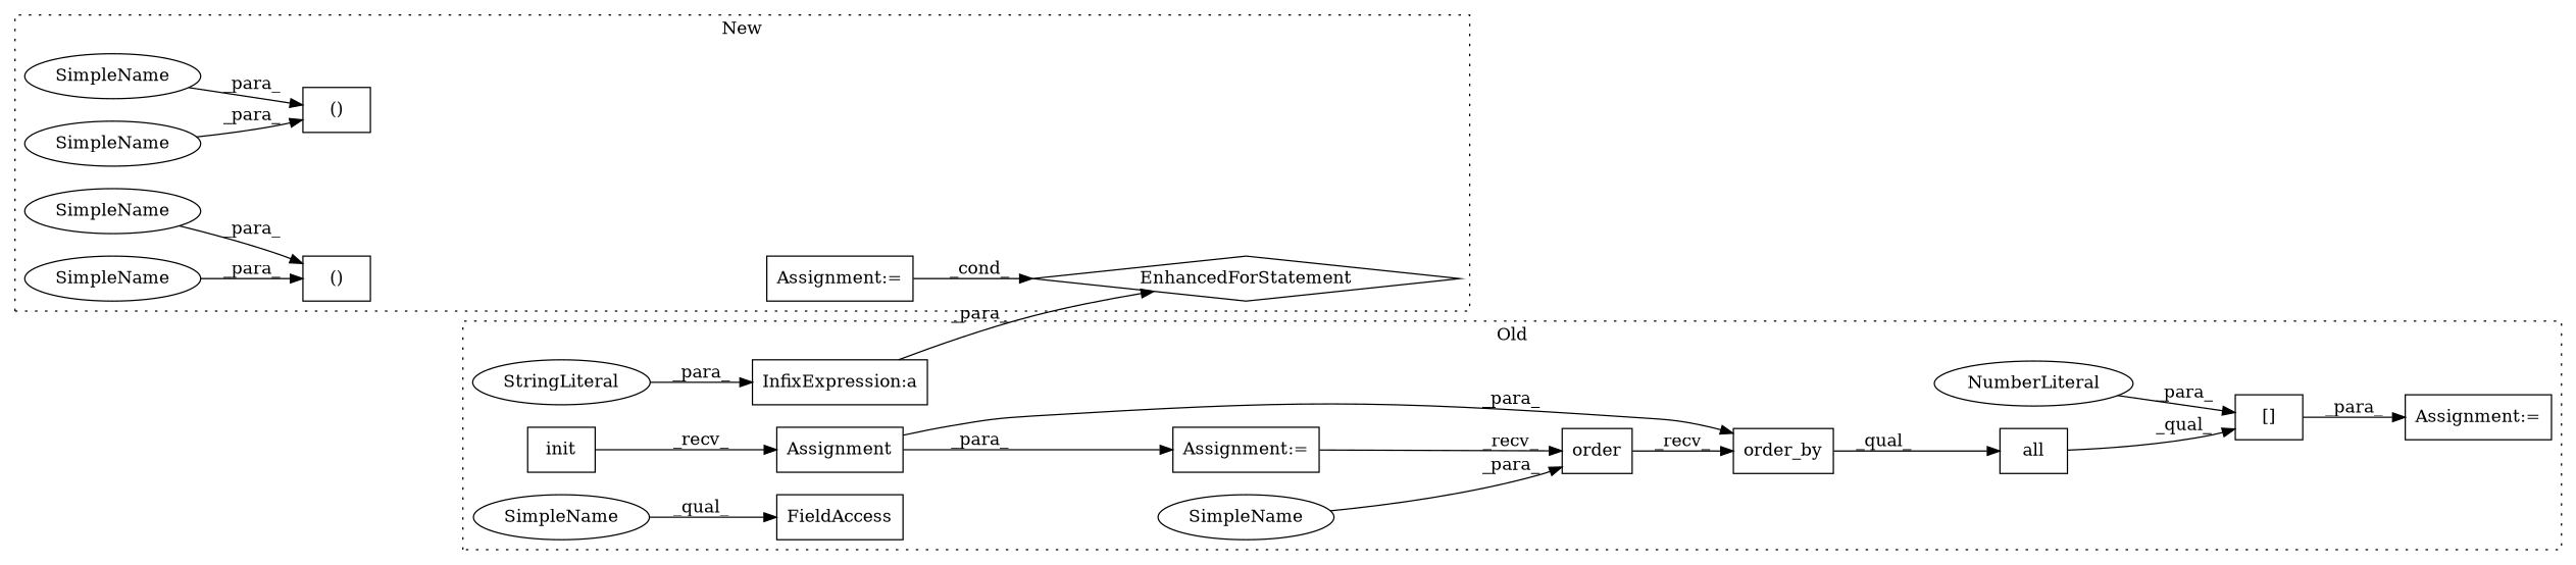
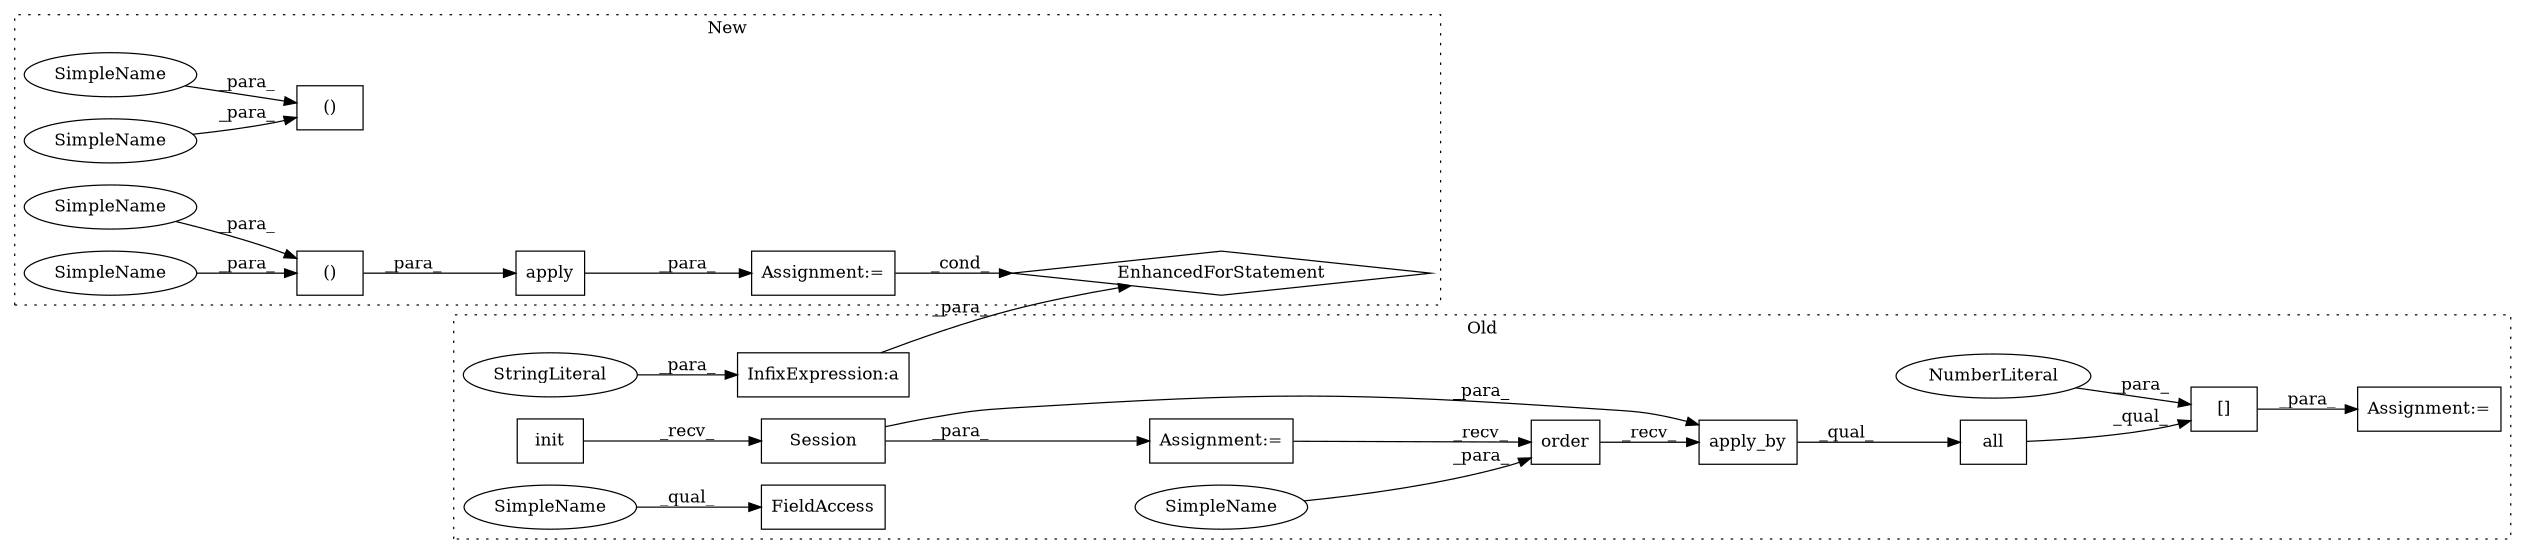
  digraph {
    rankdir=LR
    node [a=32 l=1 s=10954 shape=box]
-   n1 [l="9,1" label=order_by s="10945,10967"]
+   n1 [l="9,1" label=apply_by s="10945,10967"]
    n2 [a=7 label="Assignment:=" s=10920]
    n3 [a=27 l=3 label="InfixExpression:a" s=10563]
    n4 [a=2 l="54,1" label="[]" s="10921,10976"]
    n5 [l=5 label=all s=10969]
    n6 [l="5,1" label=init s="10530,10575"]
    n7 [a=34 label=NumberLiteral s=10975 shape=ellipse]
    n8 [a=22 l=13 label=FieldAccess]
    n9 [l="6,1" label=order s="10929,10943"]
    n10 [a=7 label="Assignment:=" s=10524]
    n11 [a=45 l=28 label=StringLiteral s=10535 shape=ellipse]
-   n12 [l=9 label=Assignment s=10577]
+   n12 [l=9 label=Session s=10577]
    n13 [a=42 l=8 label=SimpleName s=10935 shape=ellipse]
    n14 [a=42 l=8 label=SimpleName shape=ellipse]
    n15 [a=106 l=20 label="()" s=10998]
+   n16 [l="11,2" label=apply s="10987,11018"]
    n17 [a=70 l="53,2" label=EnhancedForStatement s="10915,11020" shape=diamond]
    n18 [a=106 l=20 label="()" s=10743]
    n19 [a=7 l="53,2" label="Assignment:=" s="10915,11020"]
    n20 [a=42 l=4 label=SimpleName s=10759 shape=ellipse]
    n21 [a=42 l=4 label=SimpleName s=11014 shape=ellipse]
    n22 [a=42 l=3 label=SimpleName s=10743 shape=ellipse]
    n23 [a=42 l=3 label=SimpleName s=10998 shape=ellipse]
    subgraph cluster_1 {
      label=Old
      style=dotted
      n1
      n2
      n3
      n4
      n5
      n6
      n7
      n8
      n9
      n10
      n11
      n12
      n13
      n14
    }
    subgraph cluster_2 {
      label=New
      style=dotted
      n15
+     n16
      n17
      n18
      n19
      n20
      n21
      n22
      n23
    }
    n1 -> n5 [label=_qual_]
    n3 -> n17 [label=_para_]
    n4 -> n2 [label=_para_]
    n5 -> n4 [label=_qual_]
    n6 -> n12 [label=_recv_]
    n7 -> n4 [label=_para_]
    n9 -> n1 [label=_recv_]
    n10 -> n9 [label=_recv_]
    n11 -> n3 [label=_para_]
    n12 -> n1 [label=_para_]
    n12 -> n10 [label=_para_]
    n13 -> n9 [label=_para_]
    n14 -> n8 [label=_qual_]
+   n15 -> n16 [label=_para_]
+   n16 -> n19 [label=_para_]
    n19 -> n17 [label=_cond_]
    n20 -> n18 [label=_para_]
    n21 -> n15 [label=_para_]
    n22 -> n18 [label=_para_]
    n23 -> n15 [label=_para_]
  }
